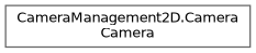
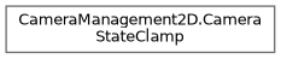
  digraph {
    rankdir=LR
-   n1 [color=grey40 fillcolor=white fontname=Helvetica fontsize=10 height=0.2 label="CameraManagement2D.Camera\lCamera" shape=box style=filled width=0.4]
+   n1 [color=grey40 fillcolor=white fontname=Helvetica fontsize=10 height=0.2 label="CameraManagement2D.Camera\lStateClamp" shape=box style=filled width=0.4]
  }
